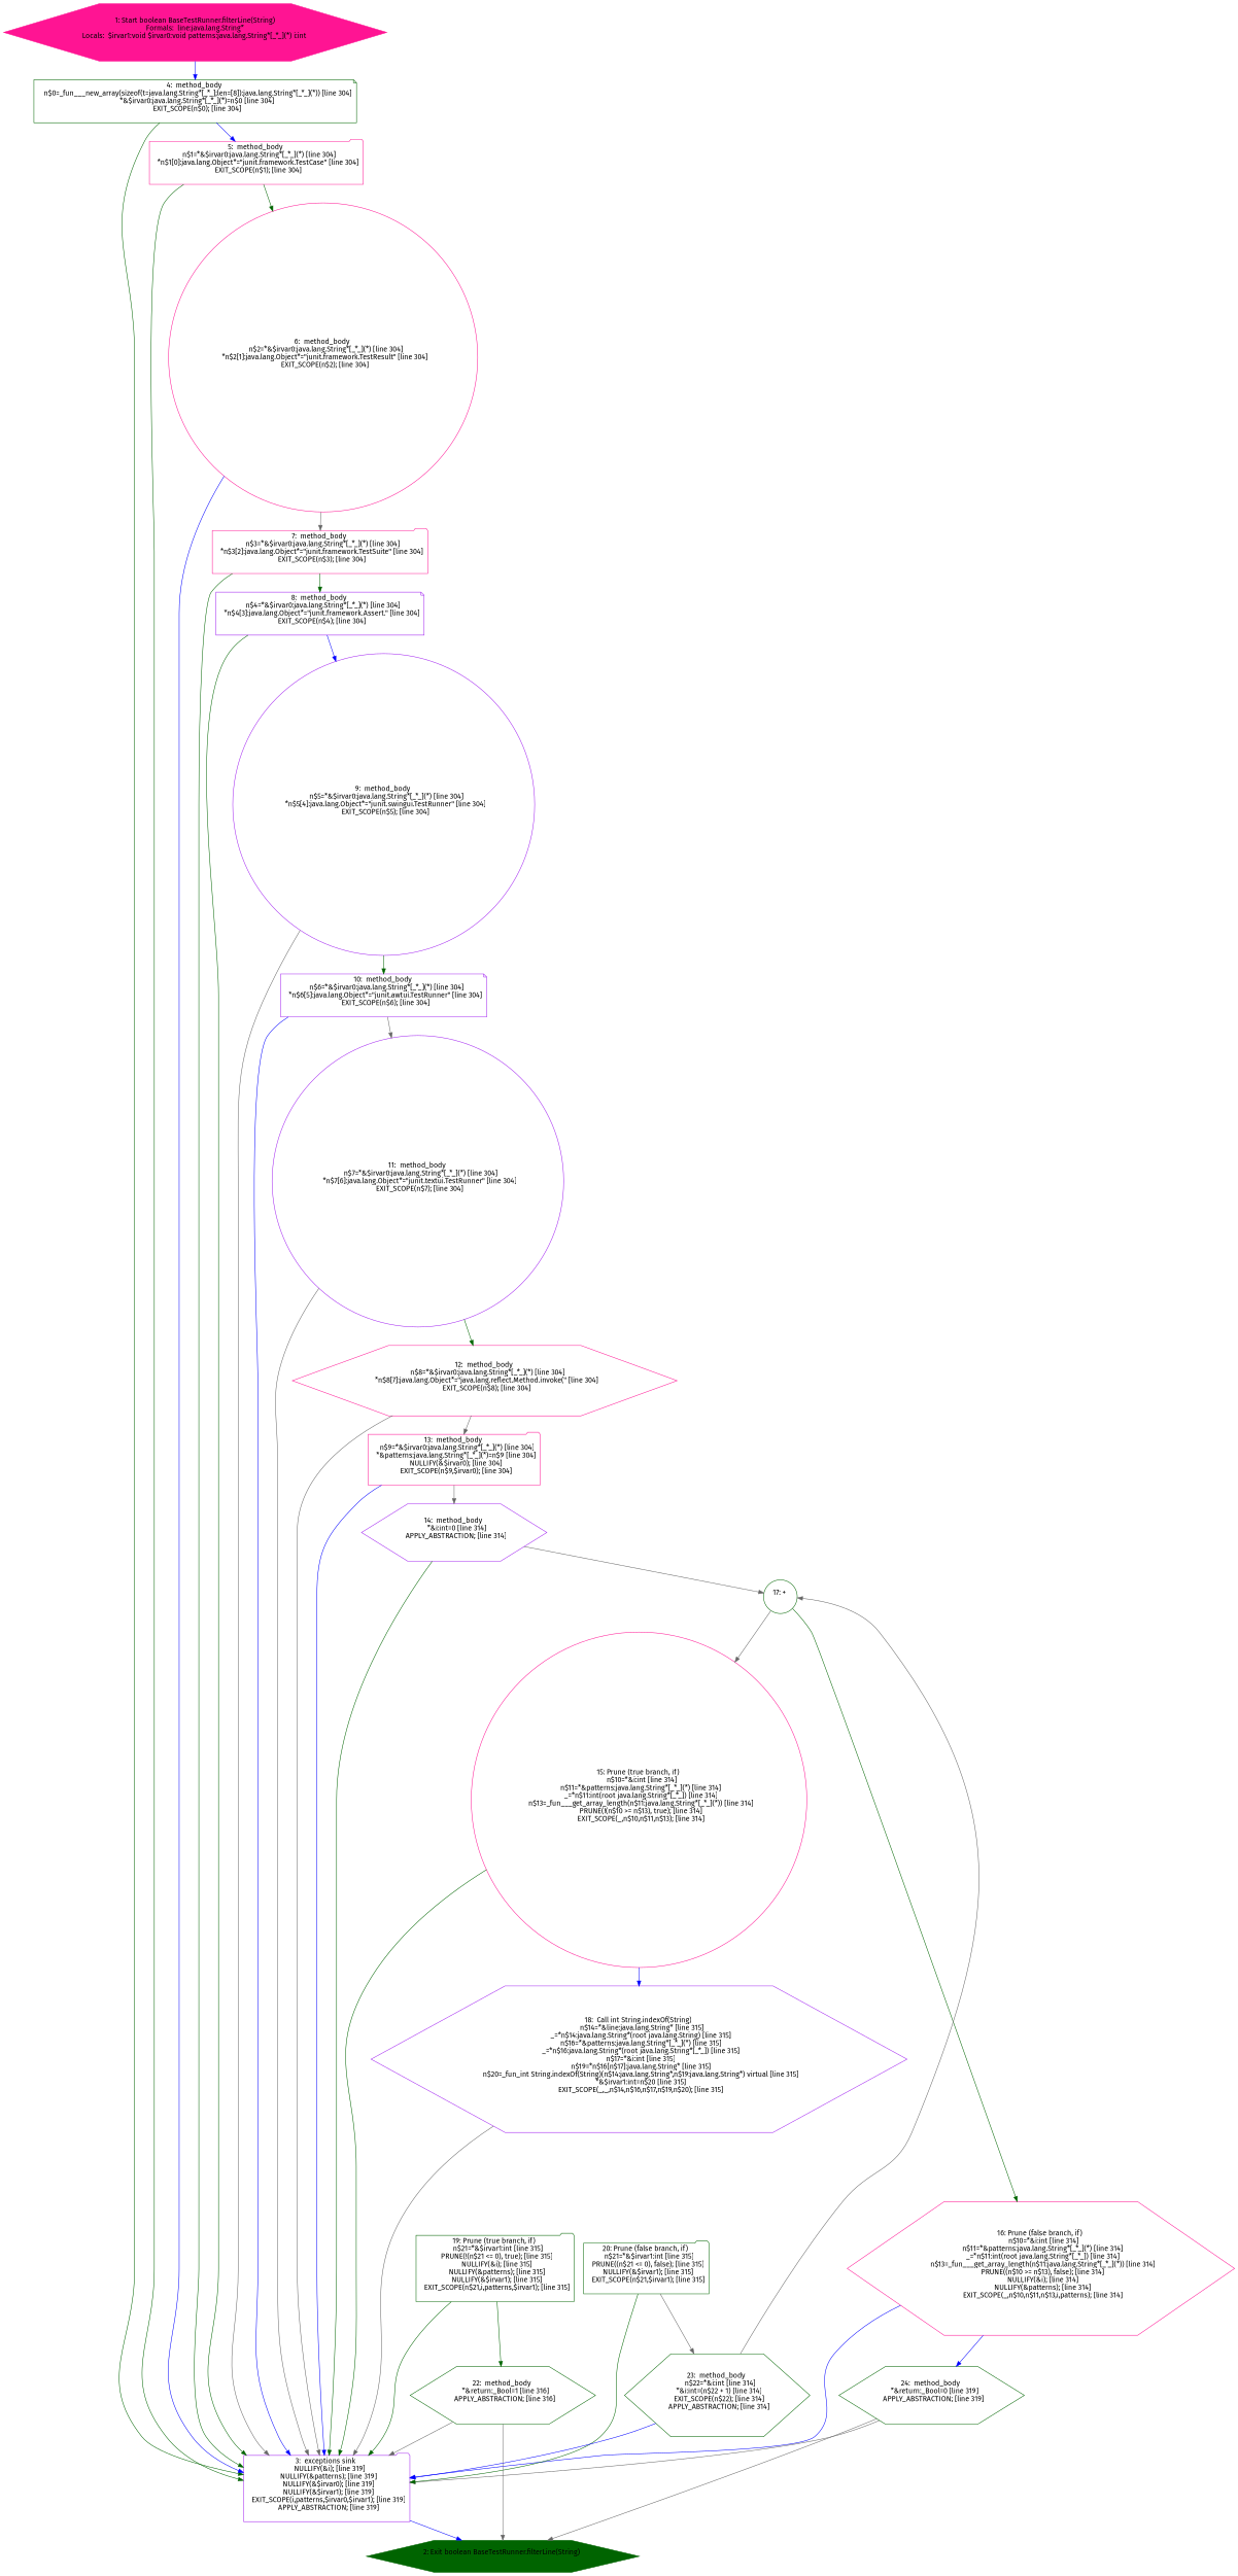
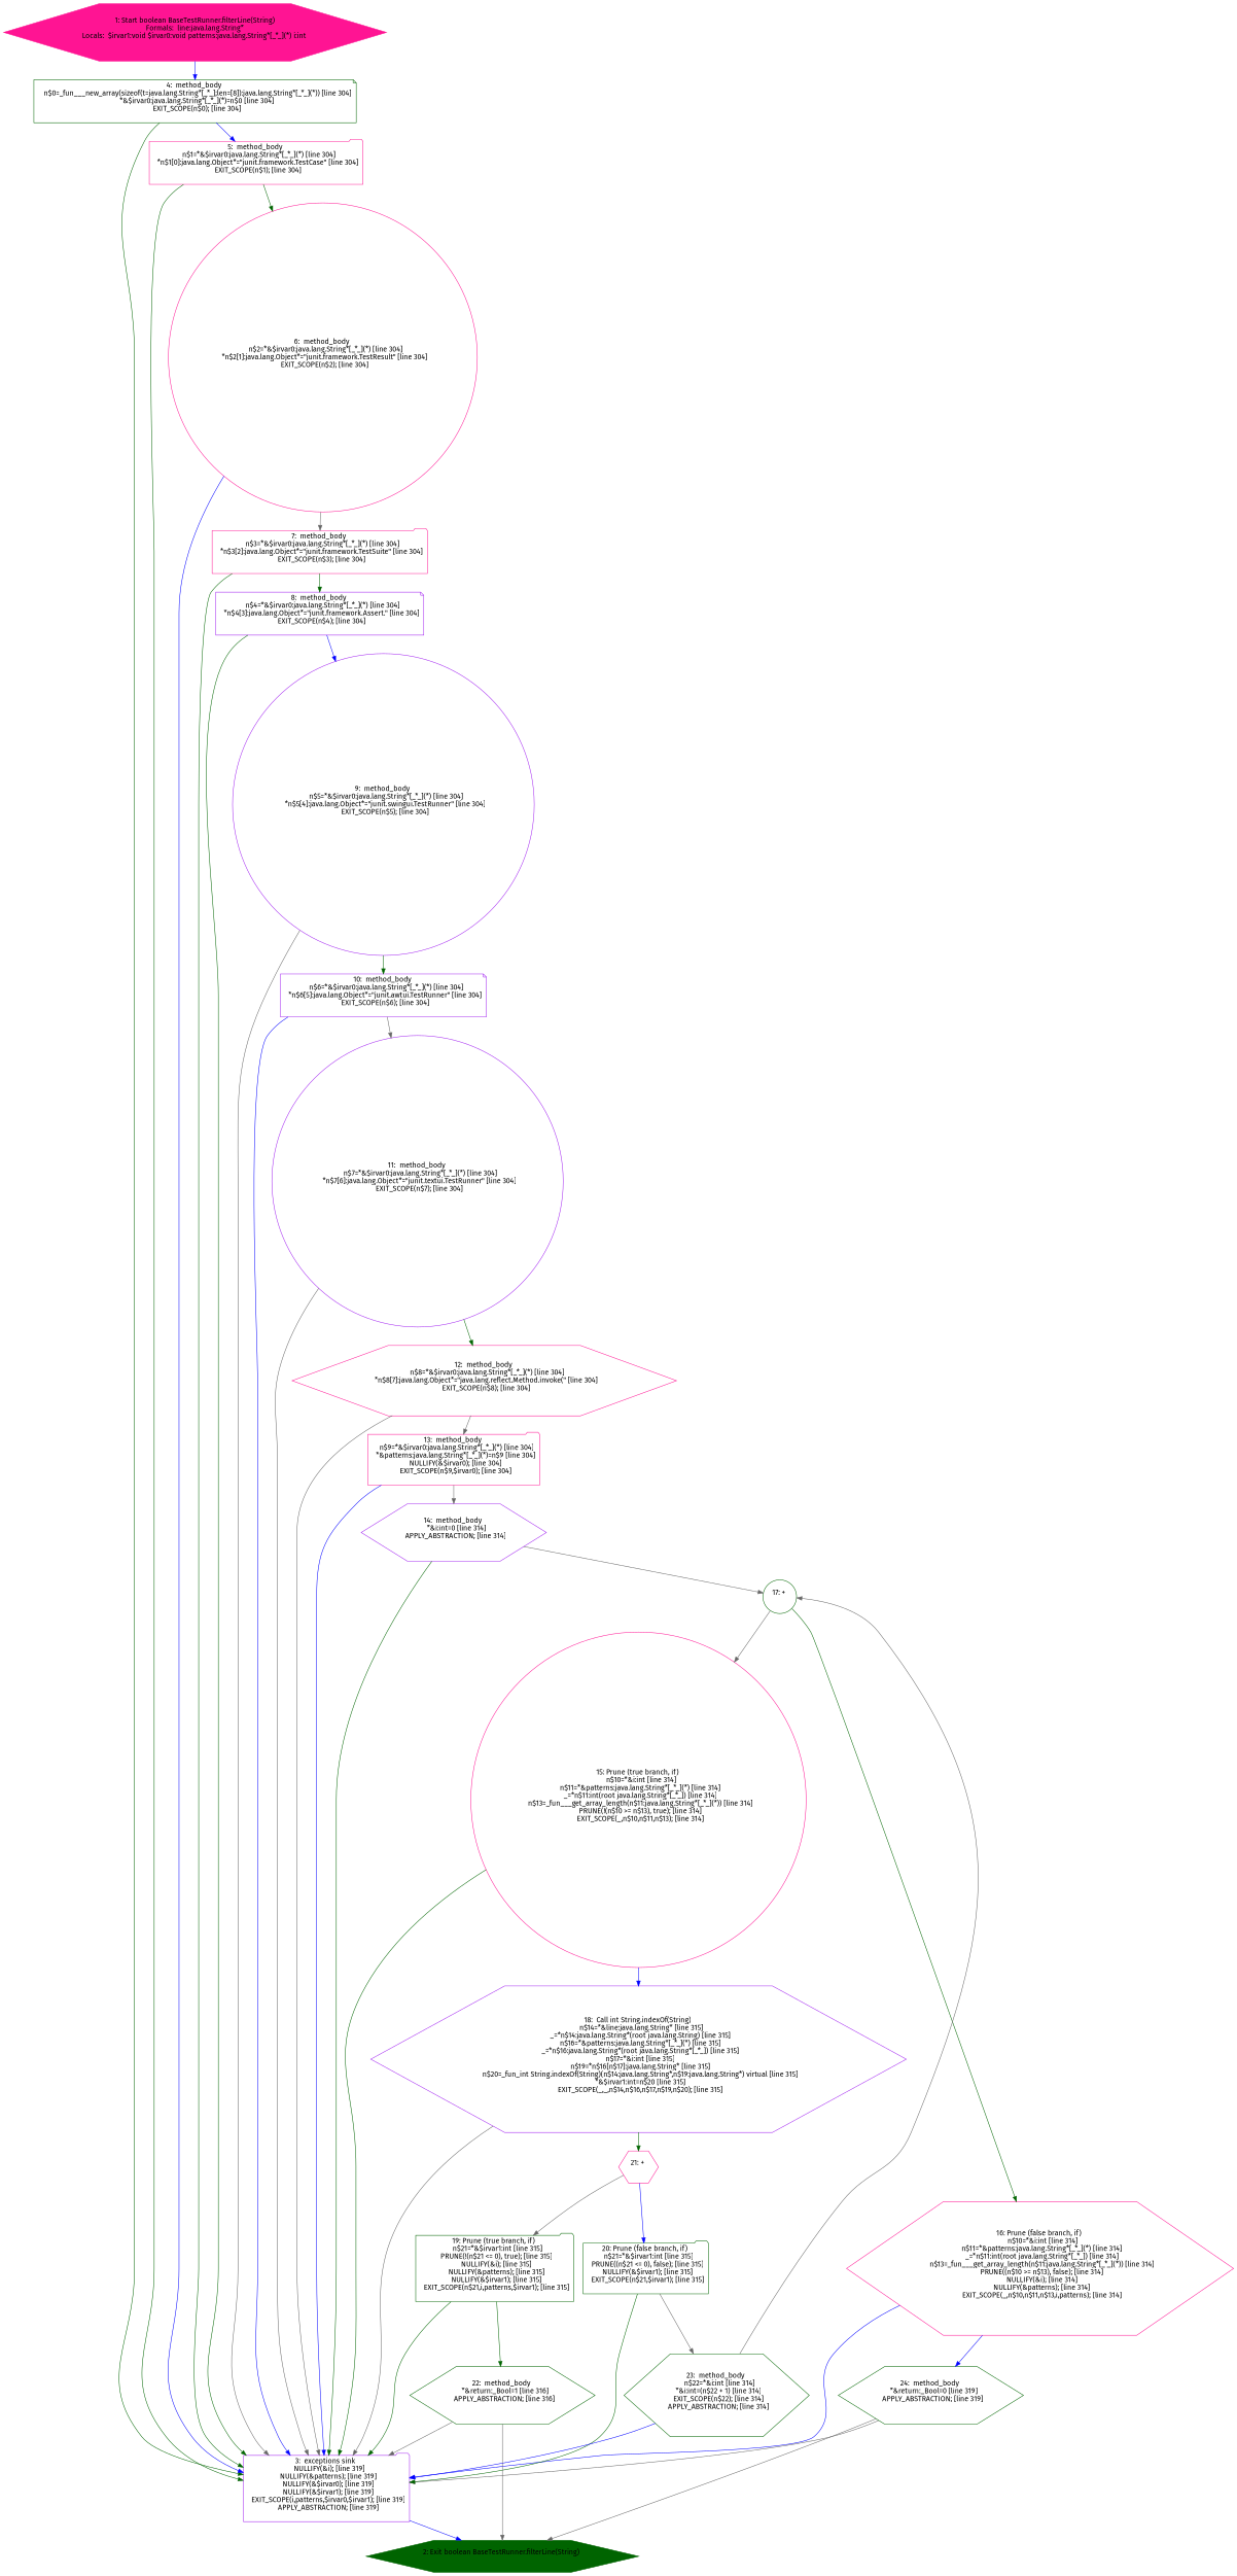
  digraph {
    fontname="Fira Sans"
    node [color=deeppink shape=hexagon fontname="Fira Sans"]
    edge [color=gray40 fontname="Fira Sans"]
    n1 [label="1: Start boolean BaseTestRunner.filterLine(String)\nFormals:  line:java.lang.String*\nLocals:  $irvar1:void $irvar0:void patterns:java.lang.String*[_*_](*) i:int \n  " style=filled]
    n2 [label="4:  method_body \n   n$0=_fun___new_array(sizeof(t=java.lang.String*[_*_];len=[8]):java.lang.String*[_*_](*)) [line 304]\n  *&$irvar0:java.lang.String*[_*_](*)=n$0 [line 304]\n  EXIT_SCOPE(n$0); [line 304]\n " shape=note color=darkgreen]
    n3 [label="3:  exceptions sink \n   NULLIFY(&i); [line 319]\n  NULLIFY(&patterns); [line 319]\n  NULLIFY(&$irvar0); [line 319]\n  NULLIFY(&$irvar1); [line 319]\n  EXIT_SCOPE(i,patterns,$irvar0,$irvar1); [line 319]\n  APPLY_ABSTRACTION; [line 319]\n " shape=folder color=purple]
    n4 [label="5:  method_body \n   n$1=*&$irvar0:java.lang.String*[_*_](*) [line 304]\n  *n$1[0]:java.lang.Object*=\"junit.framework.TestCase\" [line 304]\n  EXIT_SCOPE(n$1); [line 304]\n " shape=folder]
    n5 [color=darkgreen label="2: Exit boolean BaseTestRunner.filterLine(String) \n  " style=filled]
    n6 [label="6:  method_body \n   n$2=*&$irvar0:java.lang.String*[_*_](*) [line 304]\n  *n$2[1]:java.lang.Object*=\"junit.framework.TestResult\" [line 304]\n  EXIT_SCOPE(n$2); [line 304]\n " shape=circle]
    n7 [label="7:  method_body \n   n$3=*&$irvar0:java.lang.String*[_*_](*) [line 304]\n  *n$3[2]:java.lang.Object*=\"junit.framework.TestSuite\" [line 304]\n  EXIT_SCOPE(n$3); [line 304]\n " shape=folder]
    n8 [label="8:  method_body \n   n$4=*&$irvar0:java.lang.String*[_*_](*) [line 304]\n  *n$4[3]:java.lang.Object*=\"junit.framework.Assert.\" [line 304]\n  EXIT_SCOPE(n$4); [line 304]\n " shape=note color=purple]
    n9 [label="9:  method_body \n   n$5=*&$irvar0:java.lang.String*[_*_](*) [line 304]\n  *n$5[4]:java.lang.Object*=\"junit.swingui.TestRunner\" [line 304]\n  EXIT_SCOPE(n$5); [line 304]\n " shape=circle color=purple]
    n10 [label="10:  method_body \n   n$6=*&$irvar0:java.lang.String*[_*_](*) [line 304]\n  *n$6[5]:java.lang.Object*=\"junit.awtui.TestRunner\" [line 304]\n  EXIT_SCOPE(n$6); [line 304]\n " shape=note color=purple]
    n11 [label="11:  method_body \n   n$7=*&$irvar0:java.lang.String*[_*_](*) [line 304]\n  *n$7[6]:java.lang.Object*=\"junit.textui.TestRunner\" [line 304]\n  EXIT_SCOPE(n$7); [line 304]\n " shape=circle color=purple]
    n12 [label="12:  method_body \n   n$8=*&$irvar0:java.lang.String*[_*_](*) [line 304]\n  *n$8[7]:java.lang.Object*=\"java.lang.reflect.Method.invoke(\" [line 304]\n  EXIT_SCOPE(n$8); [line 304]\n "]
    n13 [label="13:  method_body \n   n$9=*&$irvar0:java.lang.String*[_*_](*) [line 304]\n  *&patterns:java.lang.String*[_*_](*)=n$9 [line 304]\n  NULLIFY(&$irvar0); [line 304]\n  EXIT_SCOPE(n$9,$irvar0); [line 304]\n " shape=folder]
    n14 [label="14:  method_body \n   *&i:int=0 [line 314]\n  APPLY_ABSTRACTION; [line 314]\n " color=purple]
    n15 [label="17: + \n  " color=darkgreen shape=circle]
    n16 [label="15: Prune (true branch, if) \n   n$10=*&i:int [line 314]\n  n$11=*&patterns:java.lang.String*[_*_](*) [line 314]\n  _=*n$11:int(root java.lang.String*[_*_]) [line 314]\n  n$13=_fun___get_array_length(n$11:java.lang.String*[_*_](*)) [line 314]\n  PRUNE(!(n$10 >= n$13), true); [line 314]\n  EXIT_SCOPE(_,n$10,n$11,n$13); [line 314]\n " shape=circle]
    n17 [label="16: Prune (false branch, if) \n   n$10=*&i:int [line 314]\n  n$11=*&patterns:java.lang.String*[_*_](*) [line 314]\n  _=*n$11:int(root java.lang.String*[_*_]) [line 314]\n  n$13=_fun___get_array_length(n$11:java.lang.String*[_*_](*)) [line 314]\n  PRUNE((n$10 >= n$13), false); [line 314]\n  NULLIFY(&i); [line 314]\n  NULLIFY(&patterns); [line 314]\n  EXIT_SCOPE(_,n$10,n$11,n$13,i,patterns); [line 314]\n "]
    n18 [label="18:  Call int String.indexOf(String) \n   n$14=*&line:java.lang.String* [line 315]\n  _=*n$14:java.lang.String*(root java.lang.String) [line 315]\n  n$16=*&patterns:java.lang.String*[_*_](*) [line 315]\n  _=*n$16:java.lang.String*(root java.lang.String*[_*_]) [line 315]\n  n$17=*&i:int [line 315]\n  n$19=*n$16[n$17]:java.lang.String* [line 315]\n  n$20=_fun_int String.indexOf(String)(n$14:java.lang.String*,n$19:java.lang.String*) virtual [line 315]\n  *&$irvar1:int=n$20 [line 315]\n  EXIT_SCOPE(_,_,n$14,n$16,n$17,n$19,n$20); [line 315]\n " color=purple]
+   n19 [label="21: + \n  "]
    n20 [label="24:  method_body \n   *&return:_Bool=0 [line 319]\n  APPLY_ABSTRACTION; [line 319]\n " color=darkgreen]
    n21 [label="19: Prune (true branch, if) \n   n$21=*&$irvar1:int [line 315]\n  PRUNE(!(n$21 <= 0), true); [line 315]\n  NULLIFY(&i); [line 315]\n  NULLIFY(&patterns); [line 315]\n  NULLIFY(&$irvar1); [line 315]\n  EXIT_SCOPE(n$21,i,patterns,$irvar1); [line 315]\n " shape=folder color=darkgreen]
    n22 [label="20: Prune (false branch, if) \n   n$21=*&$irvar1:int [line 315]\n  PRUNE((n$21 <= 0), false); [line 315]\n  NULLIFY(&$irvar1); [line 315]\n  EXIT_SCOPE(n$21,$irvar1); [line 315]\n " shape=folder color=darkgreen]
    n23 [label="22:  method_body \n   *&return:_Bool=1 [line 316]\n  APPLY_ABSTRACTION; [line 316]\n " color=darkgreen]
    n24 [label="23:  method_body \n   n$22=*&i:int [line 314]\n  *&i:int=(n$22 + 1) [line 314]\n  EXIT_SCOPE(n$22); [line 314]\n  APPLY_ABSTRACTION; [line 314]\n " color=darkgreen]
    n1 -> n2 [color=blue]
    n2 -> n3 [color=darkgreen]
    n2 -> n4 [color=blue]
    n3 -> n5 [color=blue]
    n4 -> n3 [color=darkgreen]
    n4 -> n6 [color=darkgreen]
    n6 -> n3 [color=blue]
    n6 -> n7
    n7 -> n3 [color=darkgreen]
    n7 -> n8 [color=darkgreen]
    n8 -> n3 [color=darkgreen]
    n8 -> n9 [color=blue]
    n9 -> n3
    n9 -> n10 [color=darkgreen]
    n10 -> n3 [color=blue]
    n10 -> n11
    n11 -> n3
    n11 -> n12 [color=darkgreen]
    n12 -> n3
    n12 -> n13
    n13 -> n3 [color=blue]
    n13 -> n14
    n14 -> n3 [color=darkgreen]
    n14 -> n15
    n15 -> n16
    n15 -> n17 [color=darkgreen]
    n16 -> n3 [color=darkgreen]
    n16 -> n18 [color=blue]
    n17 -> n3 [color=blue]
    n17 -> n20 [color=blue]
    n18 -> n3
+   n18 -> n19 [color=darkgreen]
+   n19 -> n21
+   n19 -> n22 [color=blue]
    n20 -> n3
    n20 -> n5
    n21 -> n3 [color=darkgreen]
    n21 -> n23 [color=darkgreen]
    n22 -> n3 [color=darkgreen]
    n22 -> n24
    n23 -> n3
    n23 -> n5
    n24 -> n3 [color=blue]
    n24 -> n15
  }
